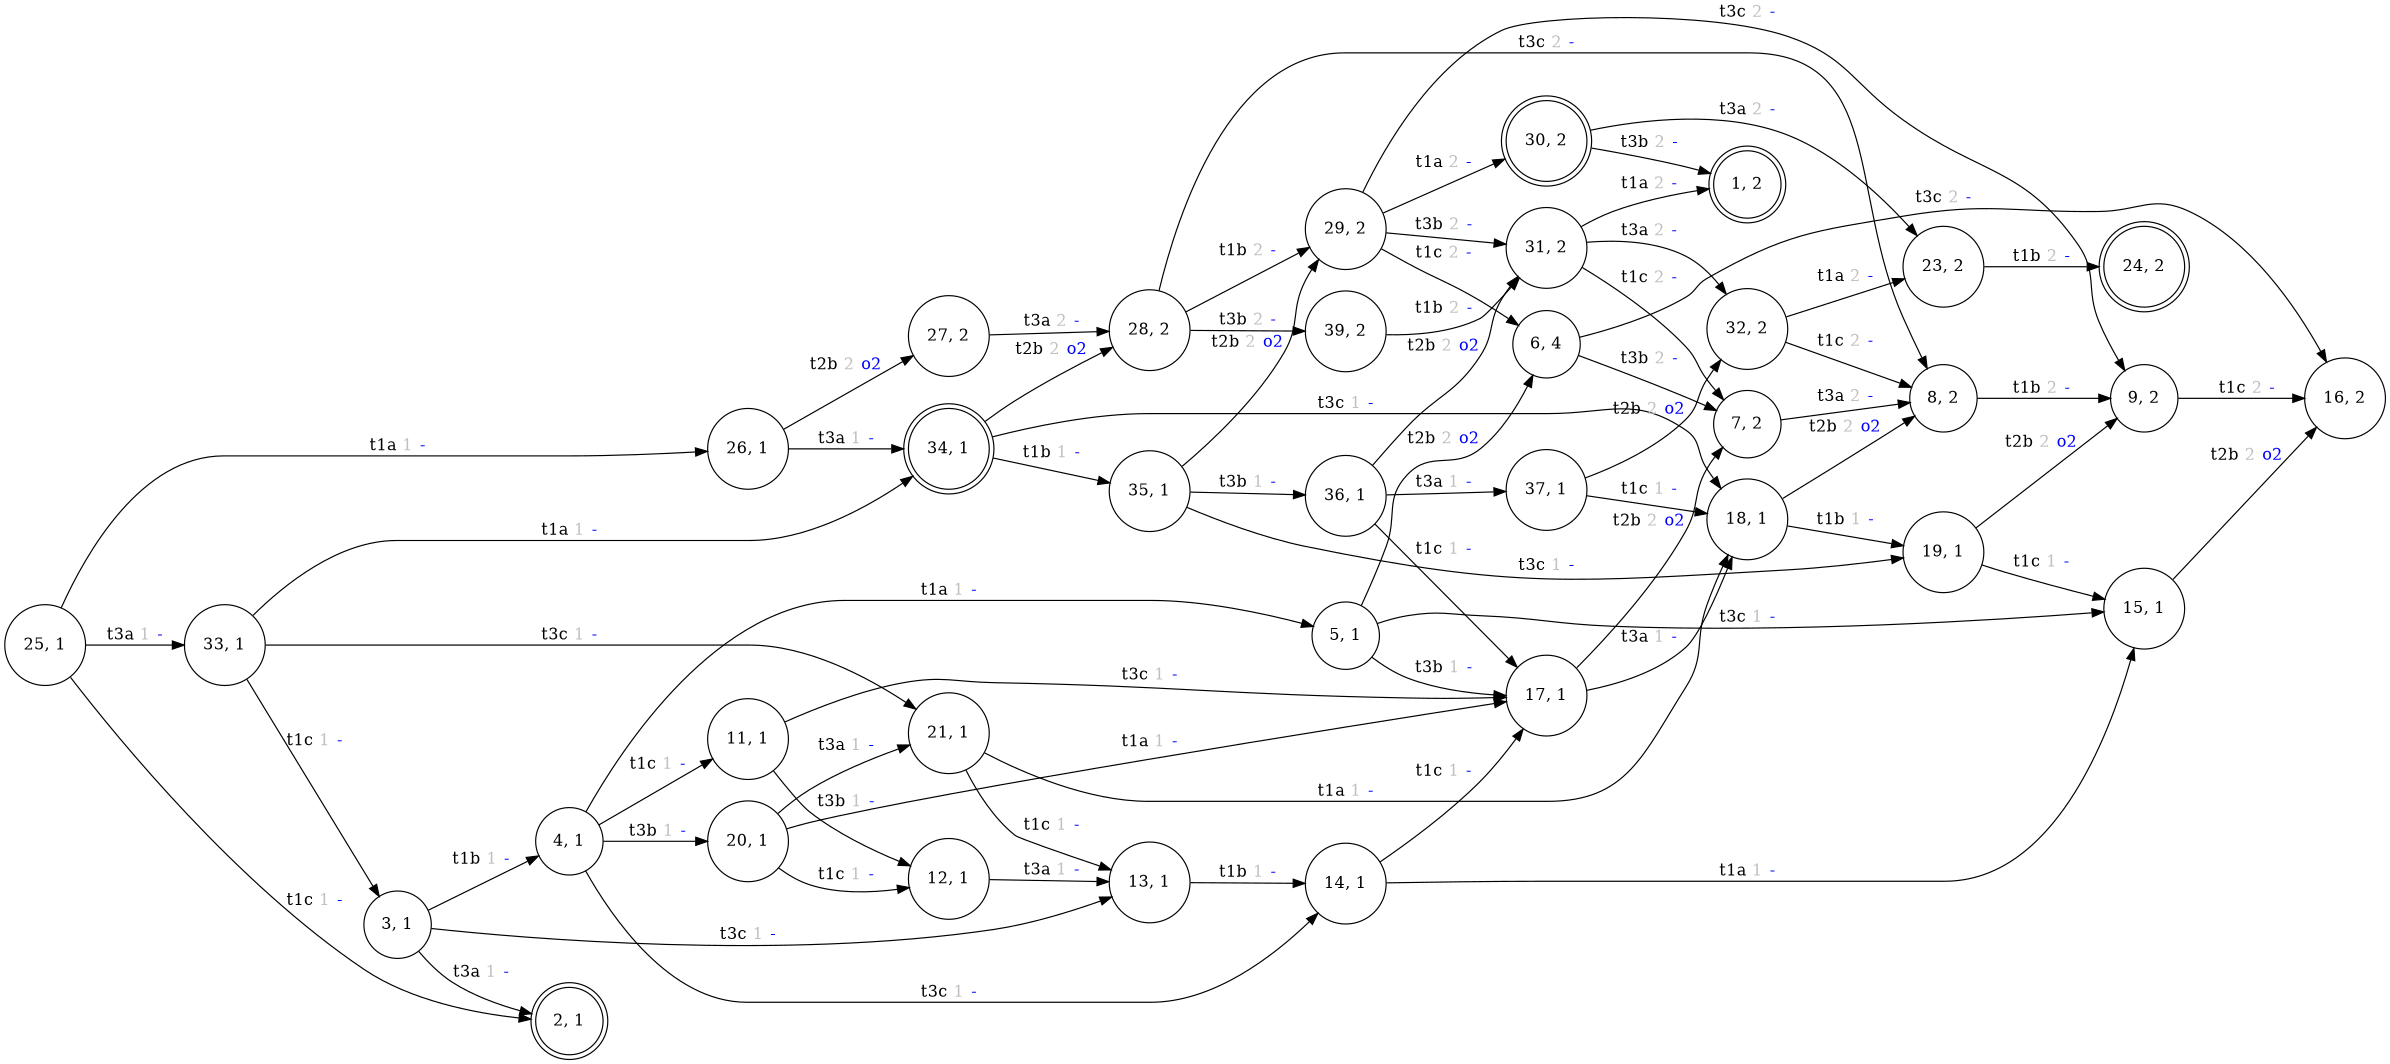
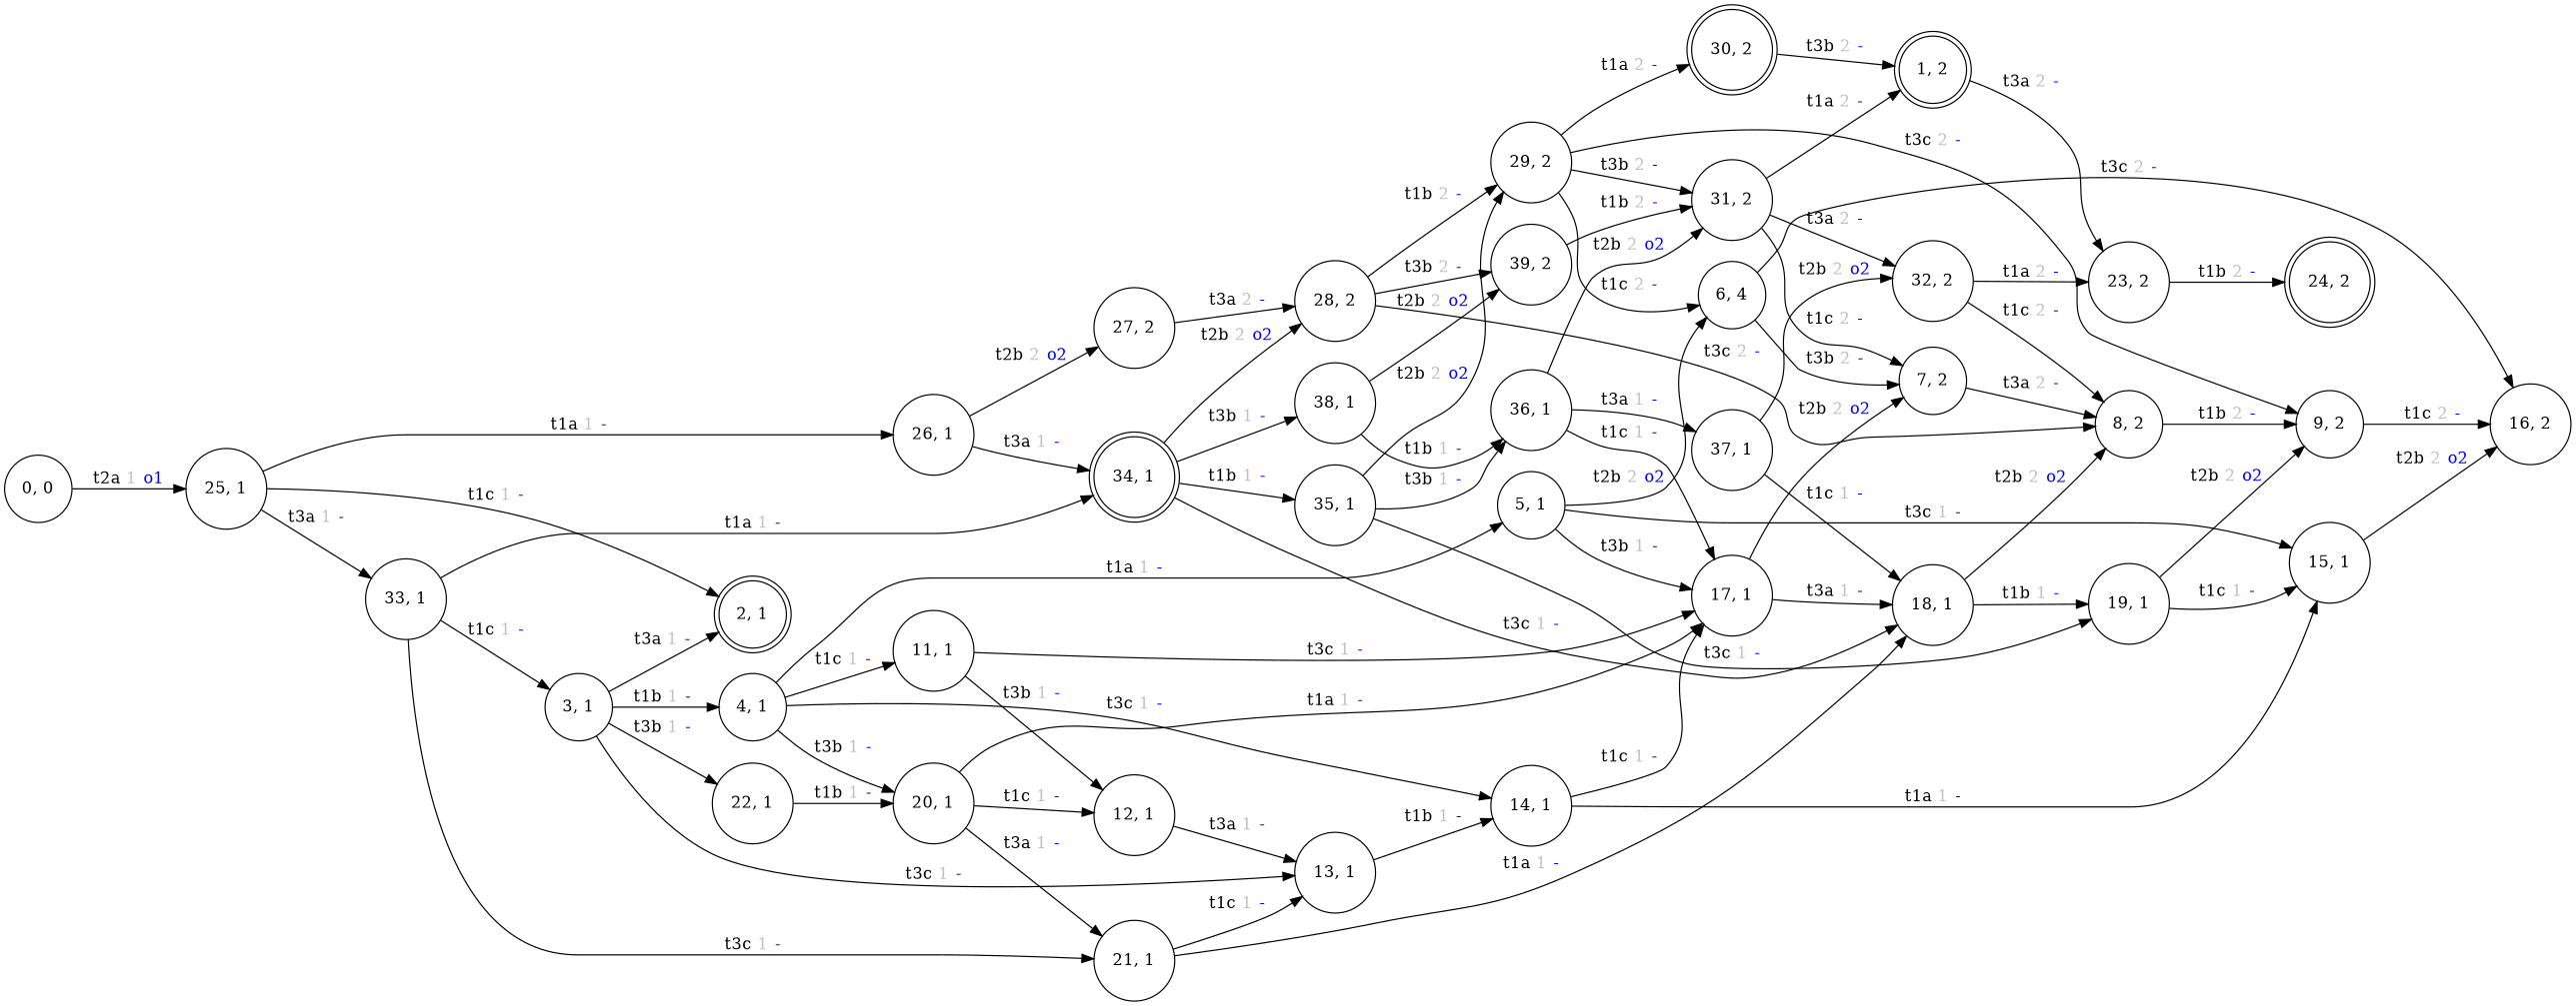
  digraph {
    rankdir=LR
    node [shape=circle]
+   "0, 0"
    "25, 1"
    "26, 1"
    "2, 1" [shape=doublecircle]
    "33, 1"
    "27, 2"
    "34, 1" [shape=doublecircle]
    "3, 1"
    "21, 1"
    "28, 2"
    "35, 1"
    "18, 1"
+   "38, 1"
    "29, 2"
    "8, 2"
    "39, 2"
    "30, 2" [shape=doublecircle]
    n18 [label="6, 4"]
    "9, 2"
    "31, 2"
    "1, 2" [shape=doublecircle]
    "7, 2"
    "16, 2"
    "32, 2"
    "23, 2"
    "24, 2" [shape=doublecircle]
    "19, 1"
    "36, 1"
    "5, 1"
    "17, 1"
    "15, 1"
    "37, 1"
    "4, 1"
    "13, 1"
+   "22, 1"
    "11, 1"
    "14, 1"
    "20, 1"
    "12, 1"
+   "0, 0" -> "25, 1" [label=<t2a <FONT COLOR="grey">1</FONT> <FONT COLOR="blue">o1</FONT>>]
    "25, 1" -> "26, 1" [label=<t1a <FONT COLOR="grey">1</FONT> <FONT COLOR="blue">-</FONT>>]
    "25, 1" -> "2, 1" [label=<t1c <FONT COLOR="grey">1</FONT> <FONT COLOR="blue">-</FONT>>]
    "25, 1" -> "33, 1" [label=<t3a <FONT COLOR="grey">1</FONT> <FONT COLOR="blue">-</FONT>>]
    "26, 1" -> "27, 2" [label=<t2b <FONT COLOR="grey">2</FONT> <FONT COLOR="blue">o2</FONT>>]
    "26, 1" -> "34, 1" [label=<t3a <FONT COLOR="grey">1</FONT> <FONT COLOR="blue">-</FONT>>]
    "33, 1" -> "34, 1" [label=<t1a <FONT COLOR="grey">1</FONT> <FONT COLOR="blue">-</FONT>>]
    "33, 1" -> "3, 1" [label=<t1c <FONT COLOR="grey">1</FONT> <FONT COLOR="blue">-</FONT>>]
    "33, 1" -> "21, 1" [label=<t3c <FONT COLOR="grey">1</FONT> <FONT COLOR="blue">-</FONT>>]
    "27, 2" -> "28, 2" [label=<t3a <FONT COLOR="grey">2</FONT> <FONT COLOR="blue">-</FONT>>]
    "34, 1" -> "28, 2" [label=<t2b <FONT COLOR="grey">2</FONT> <FONT COLOR="blue">o2</FONT>>]
    "34, 1" -> "35, 1" [label=<t1b <FONT COLOR="grey">1</FONT> <FONT COLOR="blue">-</FONT>>]
    "34, 1" -> "18, 1" [label=<t3c <FONT COLOR="grey">1</FONT> <FONT COLOR="blue">-</FONT>>]
+   "34, 1" -> "38, 1" [label=<t3b <FONT COLOR="grey">1</FONT> <FONT COLOR="blue">-</FONT>>]
    "3, 1" -> "2, 1" [label=<t3a <FONT COLOR="grey">1</FONT> <FONT COLOR="blue">-</FONT>>]
    "3, 1" -> "4, 1" [label=<t1b <FONT COLOR="grey">1</FONT> <FONT COLOR="blue">-</FONT>>]
    "3, 1" -> "13, 1" [label=<t3c <FONT COLOR="grey">1</FONT> <FONT COLOR="blue">-</FONT>>]
+   "3, 1" -> "22, 1" [label=<t3b <FONT COLOR="grey">1</FONT> <FONT COLOR="blue">-</FONT>>]
    "21, 1" -> "18, 1" [label=<t1a <FONT COLOR="grey">1</FONT> <FONT COLOR="blue">-</FONT>>]
    "21, 1" -> "13, 1" [label=<t1c <FONT COLOR="grey">1</FONT> <FONT COLOR="blue">-</FONT>>]
    "28, 2" -> "29, 2" [label=<t1b <FONT COLOR="grey">2</FONT> <FONT COLOR="blue">-</FONT>>]
    "28, 2" -> "8, 2" [label=<t3c <FONT COLOR="grey">2</FONT> <FONT COLOR="blue">-</FONT>>]
    "28, 2" -> "39, 2" [label=<t3b <FONT COLOR="grey">2</FONT> <FONT COLOR="blue">-</FONT>>]
    "35, 1" -> "29, 2" [label=<t2b <FONT COLOR="grey">2</FONT> <FONT COLOR="blue">o2</FONT>>]
    "35, 1" -> "19, 1" [label=<t3c <FONT COLOR="grey">1</FONT> <FONT COLOR="blue">-</FONT>>]
    "35, 1" -> "36, 1" [label=<t3b <FONT COLOR="grey">1</FONT> <FONT COLOR="blue">-</FONT>>]
    "18, 1" -> "8, 2" [label=<t2b <FONT COLOR="grey">2</FONT> <FONT COLOR="blue">o2</FONT>>]
    "18, 1" -> "19, 1" [label=<t1b <FONT COLOR="grey">1</FONT> <FONT COLOR="blue">-</FONT>>]
+   "38, 1" -> "39, 2" [label=<t2b <FONT COLOR="grey">2</FONT> <FONT COLOR="blue">o2</FONT>>]
+   "38, 1" -> "36, 1" [label=<t1b <FONT COLOR="grey">1</FONT> <FONT COLOR="blue">-</FONT>>]
    "29, 2" -> "30, 2" [label=<t1a <FONT COLOR="grey">2</FONT> <FONT COLOR="blue">-</FONT>>]
    "29, 2" -> n18 [label=<t1c <FONT COLOR="grey">2</FONT> <FONT COLOR="blue">-</FONT>>]
    "29, 2" -> "9, 2" [label=<t3c <FONT COLOR="grey">2</FONT> <FONT COLOR="blue">-</FONT>>]
    "29, 2" -> "31, 2" [label=<t3b <FONT COLOR="grey">2</FONT> <FONT COLOR="blue">-</FONT>>]
    "8, 2" -> "9, 2" [label=<t1b <FONT COLOR="grey">2</FONT> <FONT COLOR="blue">-</FONT>>]
    "39, 2" -> "31, 2" [label=<t1b <FONT COLOR="grey">2</FONT> <FONT COLOR="blue">-</FONT>>]
    "30, 2" -> "1, 2" [label=<t3b <FONT COLOR="grey">2</FONT> <FONT COLOR="blue">-</FONT>>]
    n18 -> "7, 2" [label=<t3b <FONT COLOR="grey">2</FONT> <FONT COLOR="blue">-</FONT>>]
    n18 -> "16, 2" [label=<t3c <FONT COLOR="grey">2</FONT> <FONT COLOR="blue">-</FONT>>]
    "9, 2" -> "16, 2" [label=<t1c <FONT COLOR="grey">2</FONT> <FONT COLOR="blue">-</FONT>>]
    "31, 2" -> "1, 2" [label=<t1a <FONT COLOR="grey">2</FONT> <FONT COLOR="blue">-</FONT>>]
    "31, 2" -> "7, 2" [label=<t1c <FONT COLOR="grey">2</FONT> <FONT COLOR="blue">-</FONT>>]
    "31, 2" -> "32, 2" [label=<t3a <FONT COLOR="grey">2</FONT> <FONT COLOR="blue">-</FONT>>]
-   "30, 2" -> "23, 2" [label=<t3a <FONT COLOR="grey">2</FONT> <FONT COLOR="blue">-</FONT>>]
+   "1, 2" -> "23, 2" [label=<t3a <FONT COLOR="grey">2</FONT> <FONT COLOR="blue">-</FONT>>]
    "7, 2" -> "8, 2" [label=<t3a <FONT COLOR="grey">2</FONT> <FONT COLOR="blue">-</FONT>>]
    "32, 2" -> "8, 2" [label=<t1c <FONT COLOR="grey">2</FONT> <FONT COLOR="blue">-</FONT>>]
    "32, 2" -> "23, 2" [label=<t1a <FONT COLOR="grey">2</FONT> <FONT COLOR="blue">-</FONT>>]
    "23, 2" -> "24, 2" [label=<t1b <FONT COLOR="grey">2</FONT> <FONT COLOR="blue">-</FONT>>]
    "19, 1" -> "9, 2" [label=<t2b <FONT COLOR="grey">2</FONT> <FONT COLOR="blue">o2</FONT>>]
    "19, 1" -> "15, 1" [label=<t1c <FONT COLOR="grey">1</FONT> <FONT COLOR="blue">-</FONT>>]
    "36, 1" -> "31, 2" [label=<t2b <FONT COLOR="grey">2</FONT> <FONT COLOR="blue">o2</FONT>>]
    "36, 1" -> "17, 1" [label=<t1c <FONT COLOR="grey">1</FONT> <FONT COLOR="blue">-</FONT>>]
    "36, 1" -> "37, 1" [label=<t3a <FONT COLOR="grey">1</FONT> <FONT COLOR="blue">-</FONT>>]
    "5, 1" -> n18 [label=<t2b <FONT COLOR="grey">2</FONT> <FONT COLOR="blue">o2</FONT>>]
    "5, 1" -> "17, 1" [label=<t3b <FONT COLOR="grey">1</FONT> <FONT COLOR="blue">-</FONT>>]
    "5, 1" -> "15, 1" [label=<t3c <FONT COLOR="grey">1</FONT> <FONT COLOR="blue">-</FONT>>]
    "17, 1" -> "18, 1" [label=<t3a <FONT COLOR="grey">1</FONT> <FONT COLOR="blue">-</FONT>>]
    "17, 1" -> "7, 2" [label=<t2b <FONT COLOR="grey">2</FONT> <FONT COLOR="blue">o2</FONT>>]
    "15, 1" -> "16, 2" [label=<t2b <FONT COLOR="grey">2</FONT> <FONT COLOR="blue">o2</FONT>>]
    "37, 1" -> "18, 1" [label=<t1c <FONT COLOR="grey">1</FONT> <FONT COLOR="blue">-</FONT>>]
    "37, 1" -> "32, 2" [label=<t2b <FONT COLOR="grey">2</FONT> <FONT COLOR="blue">o2</FONT>>]
    "4, 1" -> "5, 1" [label=<t1a <FONT COLOR="grey">1</FONT> <FONT COLOR="blue">-</FONT>>]
    "4, 1" -> "11, 1" [label=<t1c <FONT COLOR="grey">1</FONT> <FONT COLOR="blue">-</FONT>>]
    "4, 1" -> "14, 1" [label=<t3c <FONT COLOR="grey">1</FONT> <FONT COLOR="blue">-</FONT>>]
    "4, 1" -> "20, 1" [label=<t3b <FONT COLOR="grey">1</FONT> <FONT COLOR="blue">-</FONT>>]
    "13, 1" -> "14, 1" [label=<t1b <FONT COLOR="grey">1</FONT> <FONT COLOR="blue">-</FONT>>]
+   "22, 1" -> "20, 1" [label=<t1b <FONT COLOR="grey">1</FONT> <FONT COLOR="blue">-</FONT>>]
    "11, 1" -> "17, 1" [label=<t3c <FONT COLOR="grey">1</FONT> <FONT COLOR="blue">-</FONT>>]
    "11, 1" -> "12, 1" [label=<t3b <FONT COLOR="grey">1</FONT> <FONT COLOR="blue">-</FONT>>]
    "14, 1" -> "17, 1" [label=<t1c <FONT COLOR="grey">1</FONT> <FONT COLOR="blue">-</FONT>>]
    "14, 1" -> "15, 1" [label=<t1a <FONT COLOR="grey">1</FONT> <FONT COLOR="blue">-</FONT>>]
    "20, 1" -> "21, 1" [label=<t3a <FONT COLOR="grey">1</FONT> <FONT COLOR="blue">-</FONT>>]
    "20, 1" -> "17, 1" [label=<t1a <FONT COLOR="grey">1</FONT> <FONT COLOR="blue">-</FONT>>]
    "20, 1" -> "12, 1" [label=<t1c <FONT COLOR="grey">1</FONT> <FONT COLOR="blue">-</FONT>>]
    "12, 1" -> "13, 1" [label=<t3a <FONT COLOR="grey">1</FONT> <FONT COLOR="blue">-</FONT>>]
  }
